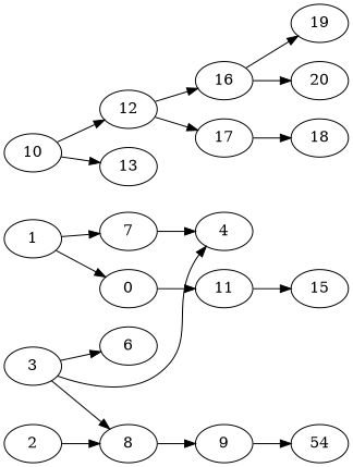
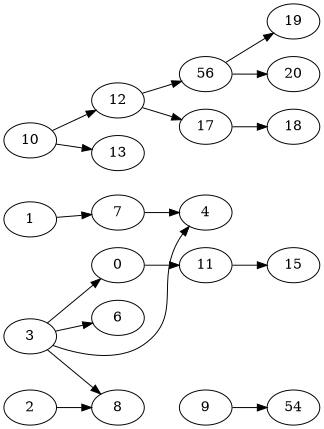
  digraph {
    rankdir=LR
    node [alpha=0.16]
    1 [expect_size=36177920]
    n2 [alpha=0.17 expect_size=43366400 label=0]
    7 [alpha=0.10 expect_size=31152128]
    4 [expect_size=44719104]
    11 [alpha=0.12 expect_size=35656704]
    15 [alpha=0.02 expect_size=8734720]
    2 [alpha=0.14 expect_size=26187776]
    8 [alpha=0.00 expect_size=17359872]
    9 [alpha=0.19 expect_size=17304576]
    n10 [alpha=0.20 expect_size=18648064 label=54]
    3 [alpha=0.03 expect_size=8709120]
    6 [alpha=0.04 expect_size=8682496]
    10 [alpha=0.02 expect_size=37430272]
    12 [alpha=0.06 expect_size=25710592]
    13 [alpha=0.10 expect_size=11827200]
-   16 [alpha=0.17 expect_size=48990208]
+   16 [alpha=0.17 expect_size=48990208 label=56]
    17 [alpha=0.00 expect_size=11488256]
    19 [alpha=0.08 expect_size=34957312]
    20 [alpha=0.19 expect_size=33717248]
    18 [alpha=0.11 expect_size=34673664]
-   1 -> n2
+   3 -> n2
    1 -> 7
    n2 -> 11
    7 -> 4
    11 -> 15
    2 -> 8
-   8 -> 9
    9 -> n10
    3 -> 4
    3 -> 8
    3 -> 6
    10 -> 12
    10 -> 13
    12 -> 16
    12 -> 17
    16 -> 19
    16 -> 20
    17 -> 18
  }
